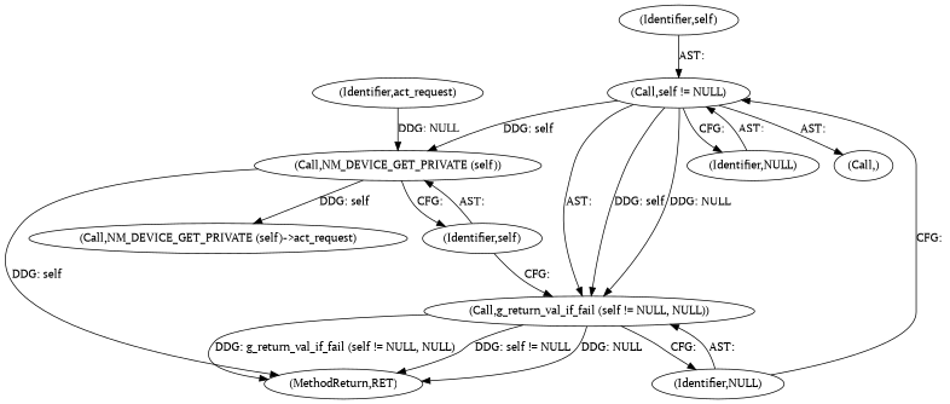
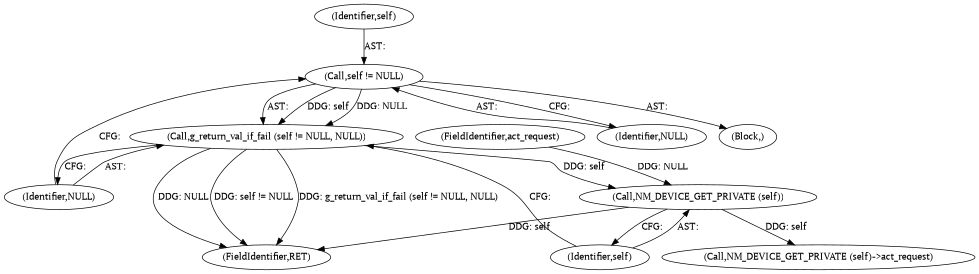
  digraph {
    fontname="PT Serif"
    node [fontname="PT Serif"]
    edge [fontname="PT Serif"]
    n1 [label="(Call,self != NULL)"]
    n2 [label="(Call,g_return_val_if_fail (self != NULL, NULL))"]
    n3 [label="(Call,NM_DEVICE_GET_PRIVATE (self))"]
    n4 [label="(Identifier,NULL)"]
-   n5 [label="(Call,)"]
-   n6 [label="(MethodReturn,RET)"]
+   n5 [label="(Block,)"]
+   n6 [label="(FieldIdentifier,RET)"]
    n7 [label="(Identifier,NULL)"]
    n8 [label="(Call,NM_DEVICE_GET_PRIVATE (self)->act_request)"]
    n9 [label="(Identifier,self)"]
    n10 [label="(Identifier,self)"]
-   n11 [label="(Identifier,act_request)"]
+   n11 [label="(FieldIdentifier,act_request)"]
    n1 -> n2 [label="AST: "]
    n1 -> n2 [label="DDG: self"]
    n1 -> n2 [label="DDG: NULL"]
-   n1 -> n3 [label="DDG: self"]
+   n2 -> n3 [label="DDG: self"]
    n1 -> n4 [label="CFG: "]
    n1 -> n5 [label="AST: "]
    n2 -> n6 [label="DDG: g_return_val_if_fail (self != NULL, NULL)"]
    n2 -> n6 [label="DDG: self != NULL"]
    n2 -> n6 [label="DDG: NULL"]
    n2 -> n7 [label="CFG: "]
    n3 -> n6 [label="DDG: self"]
    n3 -> n8 [label="DDG: self"]
    n3 -> n9 [label="CFG: "]
    n4 -> n1 [label="AST: "]
    n7 -> n1 [label="CFG: "]
    n7 -> n2 [label="AST: "]
    n9 -> n2 [label="CFG: "]
    n9 -> n3 [label="AST: "]
    n10 -> n1 [label="AST: "]
    n11 -> n3 [label="DDG: NULL"]
  }
